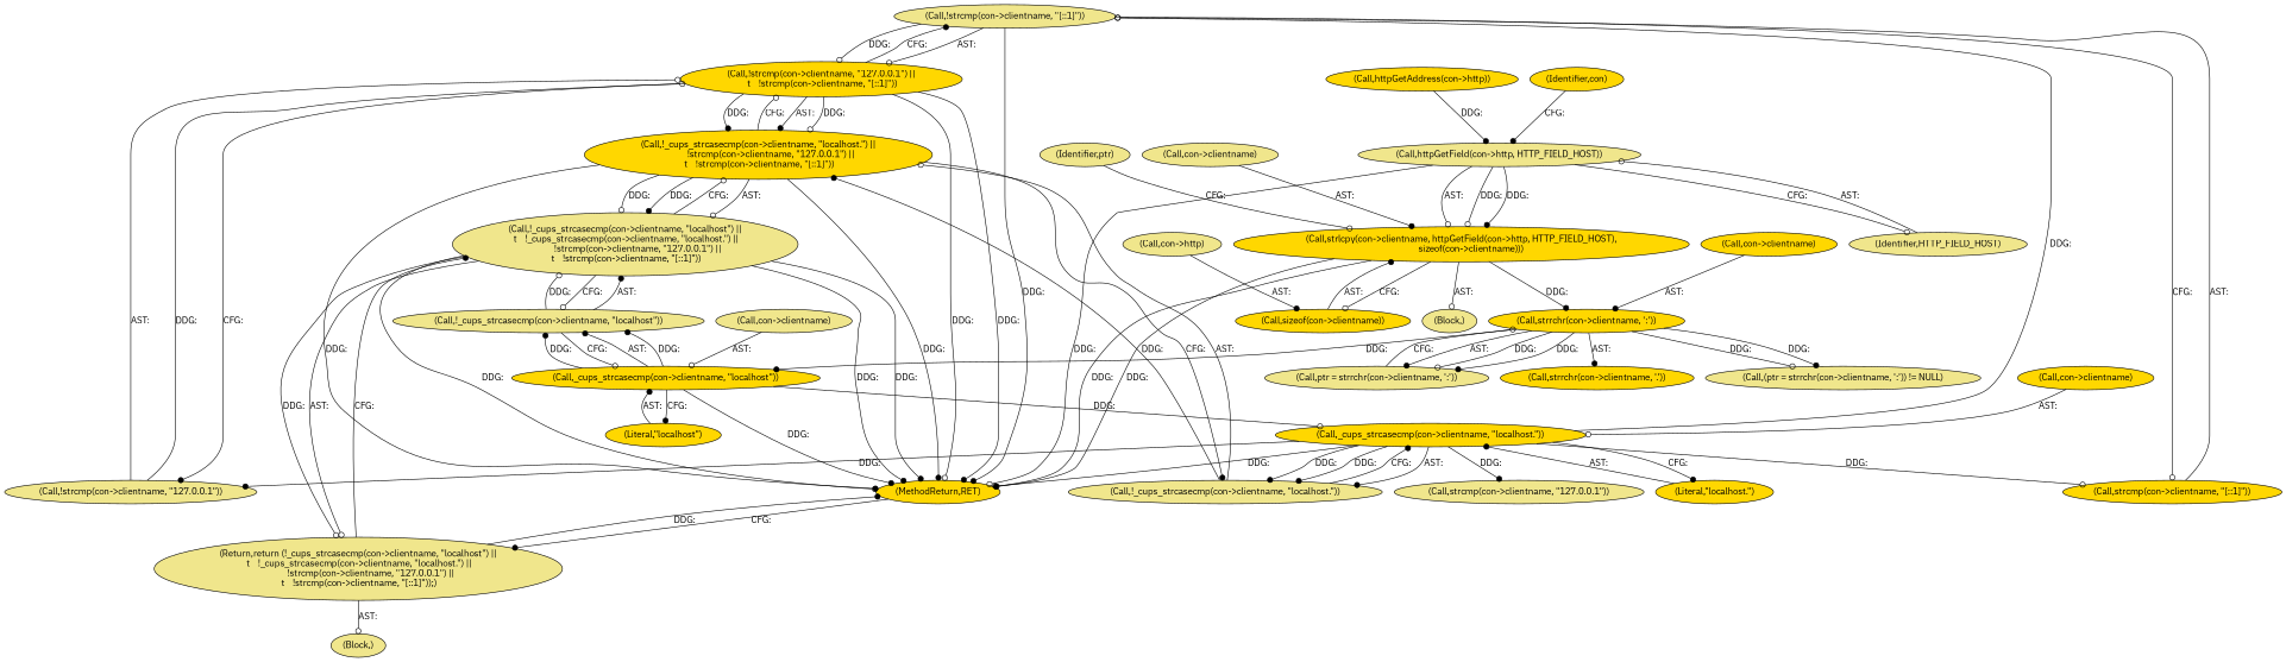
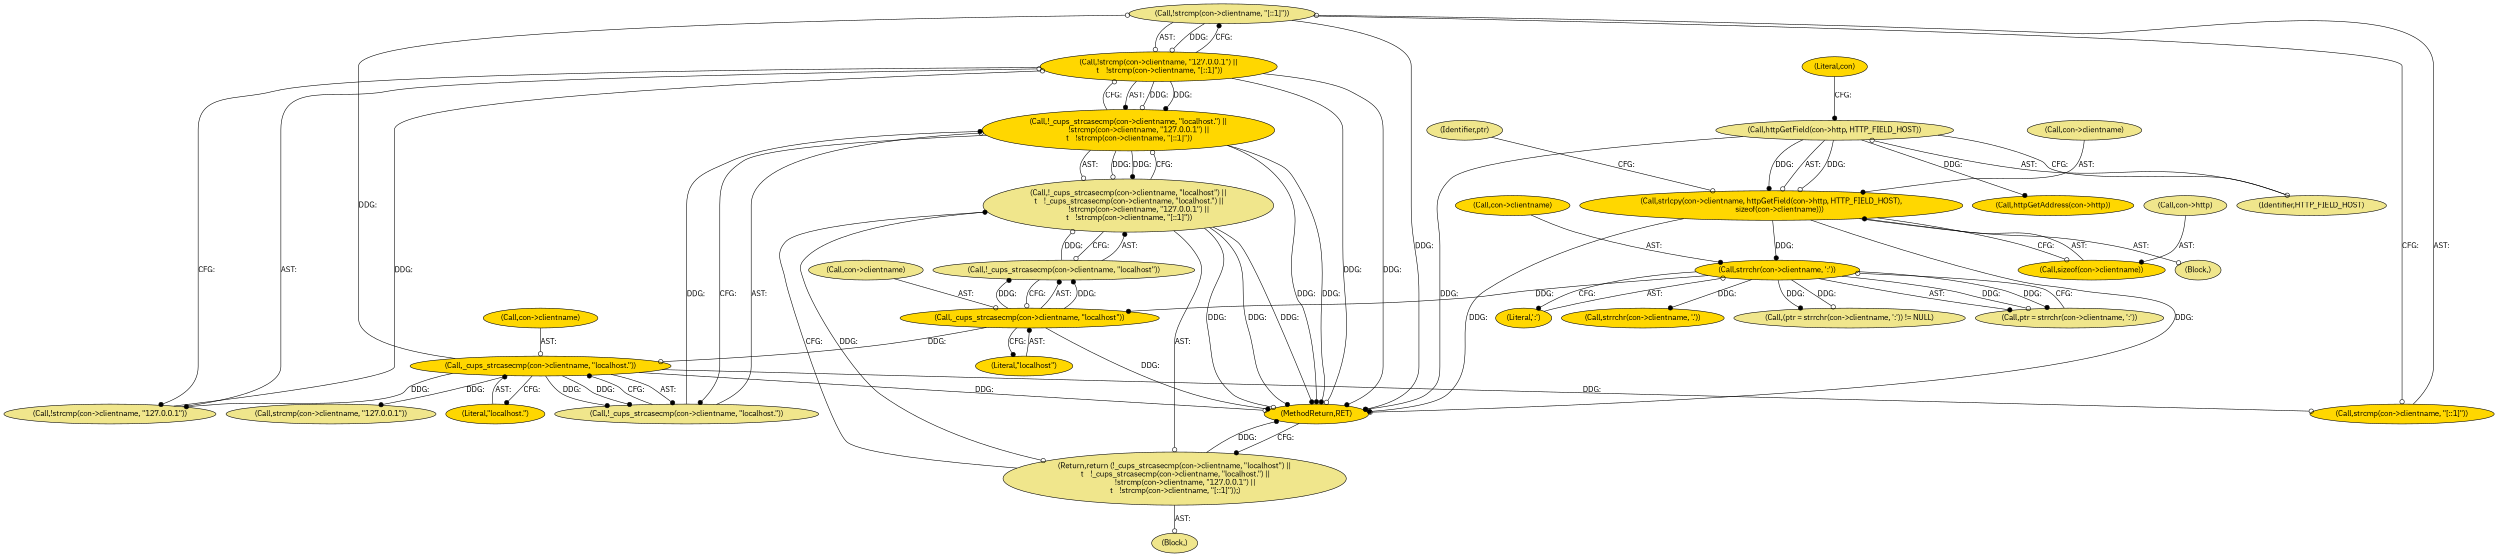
  digraph {
    fontname="IBM Plex Sans"
    node [fillcolor=khaki fontname="IBM Plex Sans" style=filled]
    edge [arrowhead=dot fontname="IBM Plex Sans"]
    n1 [label="(Call,!strcmp(con->clientname, \"[::1]\"))"]
    n2 [fillcolor=gold label="(Call,!strcmp(con->clientname, \"127.0.0.1\") ||\n \t    !strcmp(con->clientname, \"[::1]\"))"]
    n3 [fillcolor=gold label="(Call,strcmp(con->clientname, \"[::1]\"))"]
    n4 [fillcolor=gold label="(MethodReturn,RET)"]
    n5 [label="(Call,!strcmp(con->clientname, \"127.0.0.1\"))"]
    n6 [fillcolor=gold label="(Call,!_cups_strcasecmp(con->clientname, \"localhost.\") ||\n             !strcmp(con->clientname, \"127.0.0.1\") ||\n \t    !strcmp(con->clientname, \"[::1]\"))"]
    n7 [label="(Return,return (!_cups_strcasecmp(con->clientname, \"localhost\") ||\n \t    !_cups_strcasecmp(con->clientname, \"localhost.\") ||\n             !strcmp(con->clientname, \"127.0.0.1\") ||\n \t    !strcmp(con->clientname, \"[::1]\"));)"]
    n8 [fillcolor=gold label="(Call,_cups_strcasecmp(con->clientname, \"localhost.\"))"]
    n9 [label="(Call,!_cups_strcasecmp(con->clientname, \"localhost.\"))"]
    n10 [label="(Call,strcmp(con->clientname, \"127.0.0.1\"))"]
    n11 [fillcolor=gold label="(Literal,\"localhost.\")"]
    n12 [fillcolor=gold label="(Call,_cups_strcasecmp(con->clientname, \"localhost\"))"]
    n13 [fillcolor=gold label="(Literal,\"localhost\")"]
    n14 [label="(Call,!_cups_strcasecmp(con->clientname, \"localhost\"))"]
    n15 [label="(Call,!_cups_strcasecmp(con->clientname, \"localhost\") ||\n \t    !_cups_strcasecmp(con->clientname, \"localhost.\") ||\n             !strcmp(con->clientname, \"127.0.0.1\") ||\n \t    !strcmp(con->clientname, \"[::1]\"))"]
    n16 [fillcolor=gold label="(Call,strrchr(con->clientname, ':'))"]
    n17 [fillcolor=gold label="(Call,strrchr(con->clientname, '.'))"]
    n18 [label="(Call,ptr = strrchr(con->clientname, ':'))"]
    n19 [label="(Call,(ptr = strrchr(con->clientname, ':')) != NULL)"]
+   n20 [fillcolor=gold label="(Literal,':')"]
    n21 [fillcolor=gold label="(Call,strlcpy(con->clientname, httpGetField(con->http, HTTP_FIELD_HOST),\n          sizeof(con->clientname)))"]
    n22 [fillcolor=gold label="(Call,sizeof(con->clientname))"]
    n23 [label="(Block,)"]
    n24 [label="(Call,httpGetField(con->http, HTTP_FIELD_HOST))"]
    n25 [fillcolor=gold label="(Call,httpGetAddress(con->http))"]
    n26 [label="(Identifier,HTTP_FIELD_HOST)"]
    n27 [label="(Block,)"]
-   n28 [fillcolor=gold label="(Identifier,con)"]
+   n28 [fillcolor=gold label="(Literal,con)"]
    n29 [label="(Call,con->clientname)"]
    n30 [label="(Identifier,ptr)"]
    n31 [fillcolor=gold label="(Call,con->clientname)"]
    n32 [label="(Call,con->http)"]
    n33 [fillcolor=gold label="(Call,con->clientname)"]
    n34 [label="(Call,con->clientname)"]
    n1 -> n2 [arrowhead=odot label="AST: "]
    n1 -> n2 [arrowhead=odot label="DDG: "]
    n1 -> n3 [arrowhead=odot label="CFG: "]
    n1 -> n4 [label="DDG: "]
    n2 -> n1 [label="CFG: "]
    n2 -> n4 [label="DDG: "]
    n2 -> n4 [arrowhead=odot label="DDG: "]
    n2 -> n5 [label="CFG: "]
    n2 -> n6 [label="AST: "]
    n2 -> n6 [arrowhead=odot label="DDG: "]
    n2 -> n6 [label="DDG: "]
    n3 -> n1 [arrowhead=odot label="AST: "]
    n4 -> n7 [label="CFG: "]
    n5 -> n2 [arrowhead=odot label="AST: "]
    n5 -> n2 [arrowhead=odot label="DDG: "]
    n6 -> n2 [arrowhead=odot label="CFG: "]
    n6 -> n4 [label="DDG: "]
    n6 -> n4 [label="DDG: "]
    n6 -> n9 [label="CFG: "]
    n6 -> n15 [arrowhead=odot label="AST: "]
    n6 -> n15 [arrowhead=odot label="DDG: "]
    n6 -> n15 [label="DDG: "]
    n7 -> n4 [label="DDG: "]
    n7 -> n15 [label="CFG: "]
    n7 -> n27 [arrowhead=odot label="AST: "]
    n8 -> n1 [arrowhead=odot label="DDG: "]
    n8 -> n3 [arrowhead=odot label="DDG: "]
    n8 -> n4 [arrowhead=odot label="DDG: "]
    n8 -> n5 [label="DDG: "]
    n8 -> n9 [label="AST: "]
    n8 -> n9 [label="DDG: "]
    n8 -> n9 [label="DDG: "]
    n8 -> n10 [label="DDG: "]
    n8 -> n11 [label="CFG: "]
    n9 -> n6 [arrowhead=odot label="AST: "]
    n9 -> n6 [label="DDG: "]
    n9 -> n8 [label="CFG: "]
    n11 -> n8 [label="AST: "]
    n12 -> n4 [label="DDG: "]
    n12 -> n8 [arrowhead=odot label="DDG: "]
    n12 -> n13 [label="CFG: "]
    n12 -> n14 [label="AST: "]
    n12 -> n14 [label="DDG: "]
    n12 -> n14 [label="DDG: "]
    n13 -> n12 [label="AST: "]
    n14 -> n12 [arrowhead=odot label="CFG: "]
    n14 -> n15 [label="AST: "]
    n14 -> n15 [arrowhead=odot label="DDG: "]
    n15 -> n4 [arrowhead=odot label="DDG: "]
    n15 -> n4 [label="DDG: "]
    n15 -> n4 [label="DDG: "]
    n15 -> n6 [arrowhead=odot label="CFG: "]
    n15 -> n7 [arrowhead=odot label="AST: "]
    n15 -> n7 [arrowhead=odot label="DDG: "]
    n15 -> n14 [arrowhead=odot label="CFG: "]
    n16 -> n12 [label="DDG: "]
-   n16 -> n17 [label="AST: "]
+   n16 -> n17 [label="DDG: "]
    n16 -> n18 [label="AST: "]
    n16 -> n18 [arrowhead=odot label="DDG: "]
    n16 -> n18 [label="DDG: "]
    n16 -> n19 [arrowhead=odot label="DDG: "]
    n16 -> n19 [label="DDG: "]
+   n16 -> n20 [label="CFG: "]
    n18 -> n16 [arrowhead=odot label="CFG: "]
+   n20 -> n16 [arrowhead=odot label="AST: "]
    n21 -> n4 [label="DDG: "]
    n21 -> n4 [arrowhead=odot label="DDG: "]
    n21 -> n16 [label="DDG: "]
    n21 -> n22 [arrowhead=odot label="CFG: "]
    n21 -> n23 [arrowhead=odot label="AST: "]
    n22 -> n21 [label="AST: "]
    n24 -> n4 [arrowhead=odot label="DDG: "]
    n24 -> n21 [arrowhead=odot label="AST: "]
    n24 -> n21 [arrowhead=odot label="DDG: "]
    n24 -> n21 [label="DDG: "]
-   n25 -> n24 [label="DDG: "]
+   n24 -> n25 [label="DDG: "]
    n24 -> n26 [arrowhead=odot label="CFG: "]
    n26 -> n24 [arrowhead=odot label="AST: "]
    n28 -> n24 [label="CFG: "]
    n29 -> n12 [arrowhead=odot label="AST: "]
    n30 -> n21 [arrowhead=odot label="CFG: "]
    n31 -> n8 [arrowhead=odot label="AST: "]
    n32 -> n22 [label="AST: "]
    n33 -> n16 [label="AST: "]
    n34 -> n21 [label="AST: "]
  }
